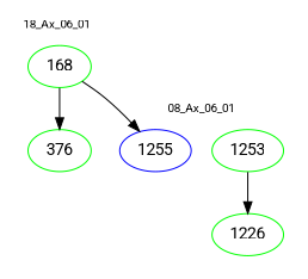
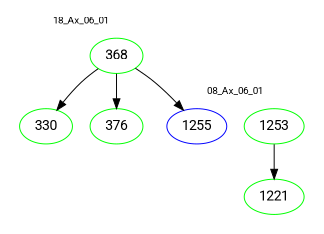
  digraph {
    fontname=Roboto
    node [color=green fontname=Roboto]
    edge [color=black fontname=Roboto]
    n1 [label=1253]
-   n2 [label=1226]
+   n2 [label=1221]
    n3 [color=blue label=1255]
-   n4 [label=168]
+   n4 [label=368]
+   n5 [label=330]
    n6 [label=376]
    subgraph cluster_1 {
      color=white
      fontsize=10
      label="08_Ax_06_01"
      n1
      n2
      n3
    }
    subgraph cluster_2 {
      color=white
      fontsize=10
      label="18_Ax_06_01"
      n4
+     n5
      n6
    }
    n1 -> n2
    n4 -> n3
+   n4 -> n5
    n4 -> n6
  }
